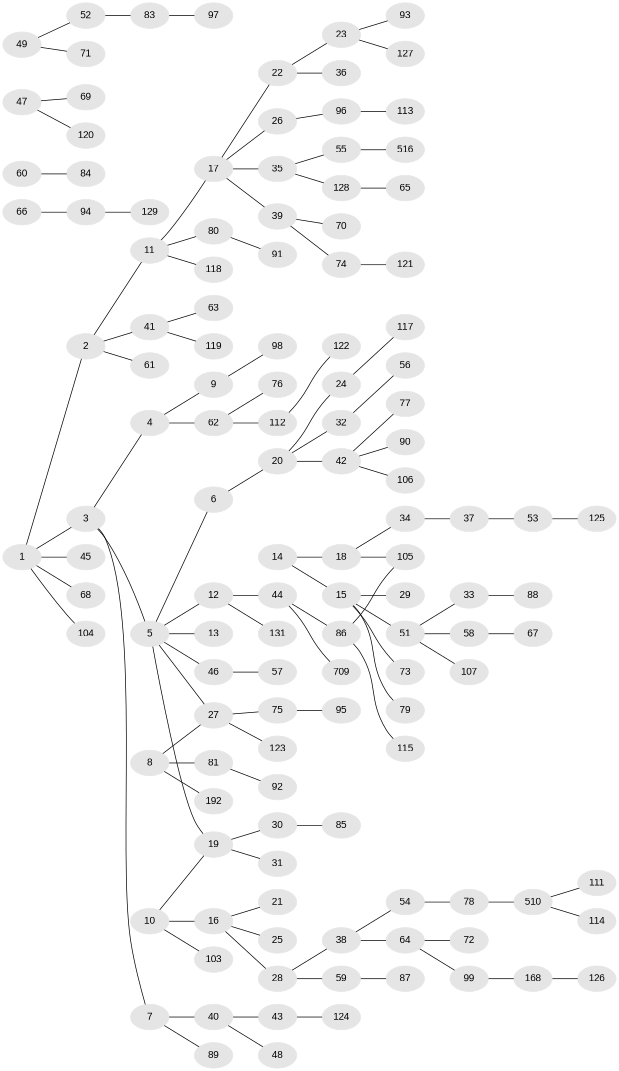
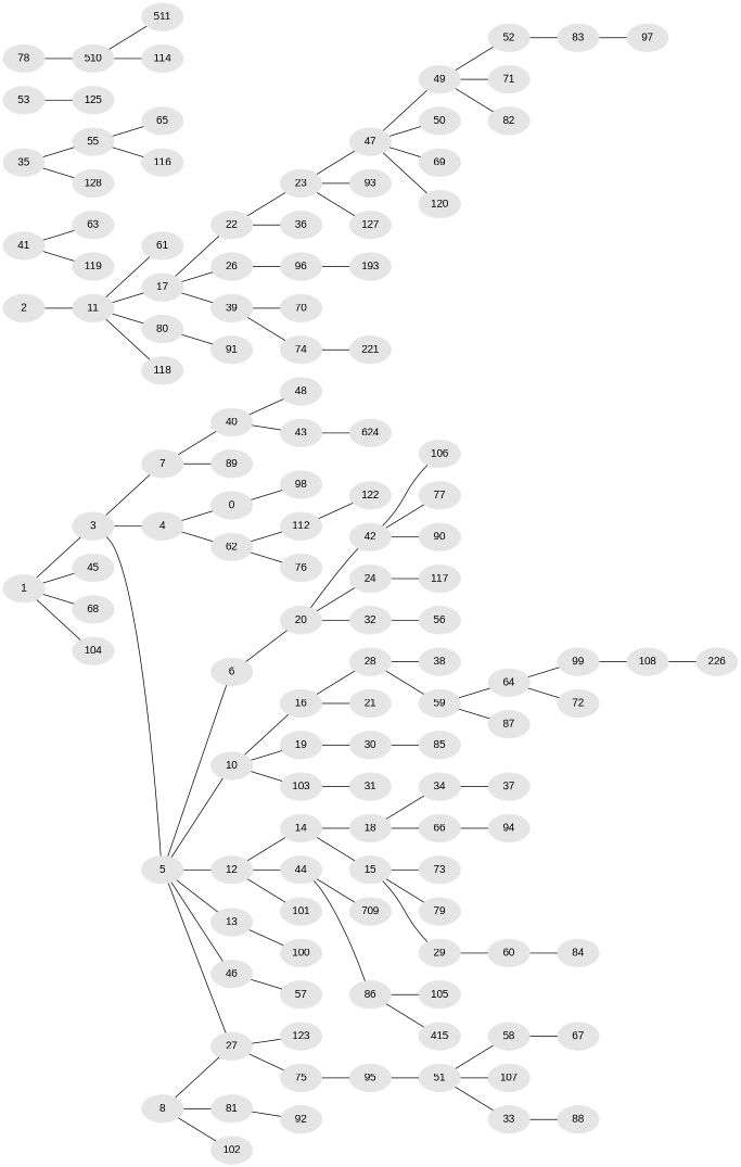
  graph {
    fontname="Liberation Sans"
    rankdir=LR
    node [color=gray90 fontname="Liberation Sans" style=filled]
    edge [fontname="Liberation Sans"]
    1
    2
    3
    45
    68
    104
    11
    41
    61
    4
    5
    7
    17
    80
    118
    63
    119
-   9
+   9 [label=0]
    62
    6
    10
    12
    13
    46
    27
    40
    89
    98
    76
    112
    20
    8
    81
-   102 [label=192]
+   102
    16
    19
    103
    14
    44
-   101 [label=131]
+   101
+   100
    57
    24
    32
    42
    43
    48
    75
    123
    92
    21
-   25
    28
    30
    31
    22
    26
    35
    39
    91
    15
    18
    86
    n64 [label=709]
    29
    51
    73
    79
    34
    66
    60
    33
    88
    58
    107
    38
    59
    23
    36
    96
    55
    128
    70
    74
    37
    94
    85
    117
    56
    77
    90
    106
    47
    93
    127
    49
+   50
    69
    120
-   113
+   113 [label=193]
    95
-   54
    64
    87
    84
    53
    65
-   116 [label=516]
+   116
    125
    78
    72
    99
-   121
-   124
+   121 [label=221]
+   124 [label=624]
    105
-   115
+   115 [label=415]
    52
    71
+   82
    83
    67
    97
    n123 [label=510]
    122
-   108 [label=168]
-   129
-   111
+   108
+   111 [label=511]
    114
-   126
-   1 -- 2
+   126 [label=226]
    1 -- 3
    1 -- 45
    1 -- 68
    1 -- 104
    2 -- 11
-   2 -- 41
-   2 -- 61
+   11 -- 61
    3 -- 4
    3 -- 5
    3 -- 7
    11 -- 17
    11 -- 80
    11 -- 118
    41 -- 63
    41 -- 119
    4 -- 9
    4 -- 62
    5 -- 6
-   5 -- 19
+   5 -- 10
    5 -- 12
    5 -- 13
    5 -- 46
    5 -- 27
    7 -- 40
    7 -- 89
    17 -- 22
    17 -- 26
-   17 -- 35
    17 -- 39
    80 -- 91
    9 -- 98
    62 -- 76
    62 -- 112
    6 -- 20
    10 -- 16
    10 -- 19
    10 -- 103
+   12 -- 14
    12 -- 44
    12 -- 101
+   13 -- 100
    46 -- 57
    27 -- 75
    27 -- 123
    40 -- 43
    40 -- 48
    112 -- 122
    20 -- 24
    20 -- 32
    20 -- 42
    8 -- 27
    8 -- 81
    8 -- 102
    81 -- 92
    16 -- 21
-   16 -- 25
    16 -- 28
    19 -- 30
-   19 -- 31
+   103 -- 31
    14 -- 15
    14 -- 18
    44 -- 86
    44 -- n64
    24 -- 117
    32 -- 56
    42 -- 77
    42 -- 90
    42 -- 106
    43 -- 124
    75 -- 95
    28 -- 38
    28 -- 59
    30 -- 85
    22 -- 23
    22 -- 36
    26 -- 96
    35 -- 55
    35 -- 128
    39 -- 70
    39 -- 74
    15 -- 29
-   15 -- 51
+   95 -- 51
    15 -- 73
    15 -- 79
    18 -- 34
-   18 -- 105
+   18 -- 66
    86 -- 105
    86 -- 115
+   29 -- 60
    51 -- 33
    51 -- 58
    51 -- 107
    34 -- 37
    66 -- 94
    60 -- 84
    33 -- 88
    58 -- 67
-   38 -- 54
-   38 -- 64
+   59 -- 64
    59 -- 87
+   23 -- 47
    23 -- 93
    23 -- 127
    96 -- 113
-   128 -- 65
+   55 -- 65
    55 -- 116
    74 -- 121
-   37 -- 53
-   94 -- 129
+   47 -- 49
+   47 -- 50
    47 -- 69
    47 -- 120
    49 -- 52
    49 -- 71
-   54 -- 78
+   49 -- 82
    64 -- 72
    64 -- 99
    53 -- 125
    78 -- n123
    99 -- 108
    52 -- 83
    83 -- 97
    n123 -- 111
    n123 -- 114
    108 -- 126
  }
